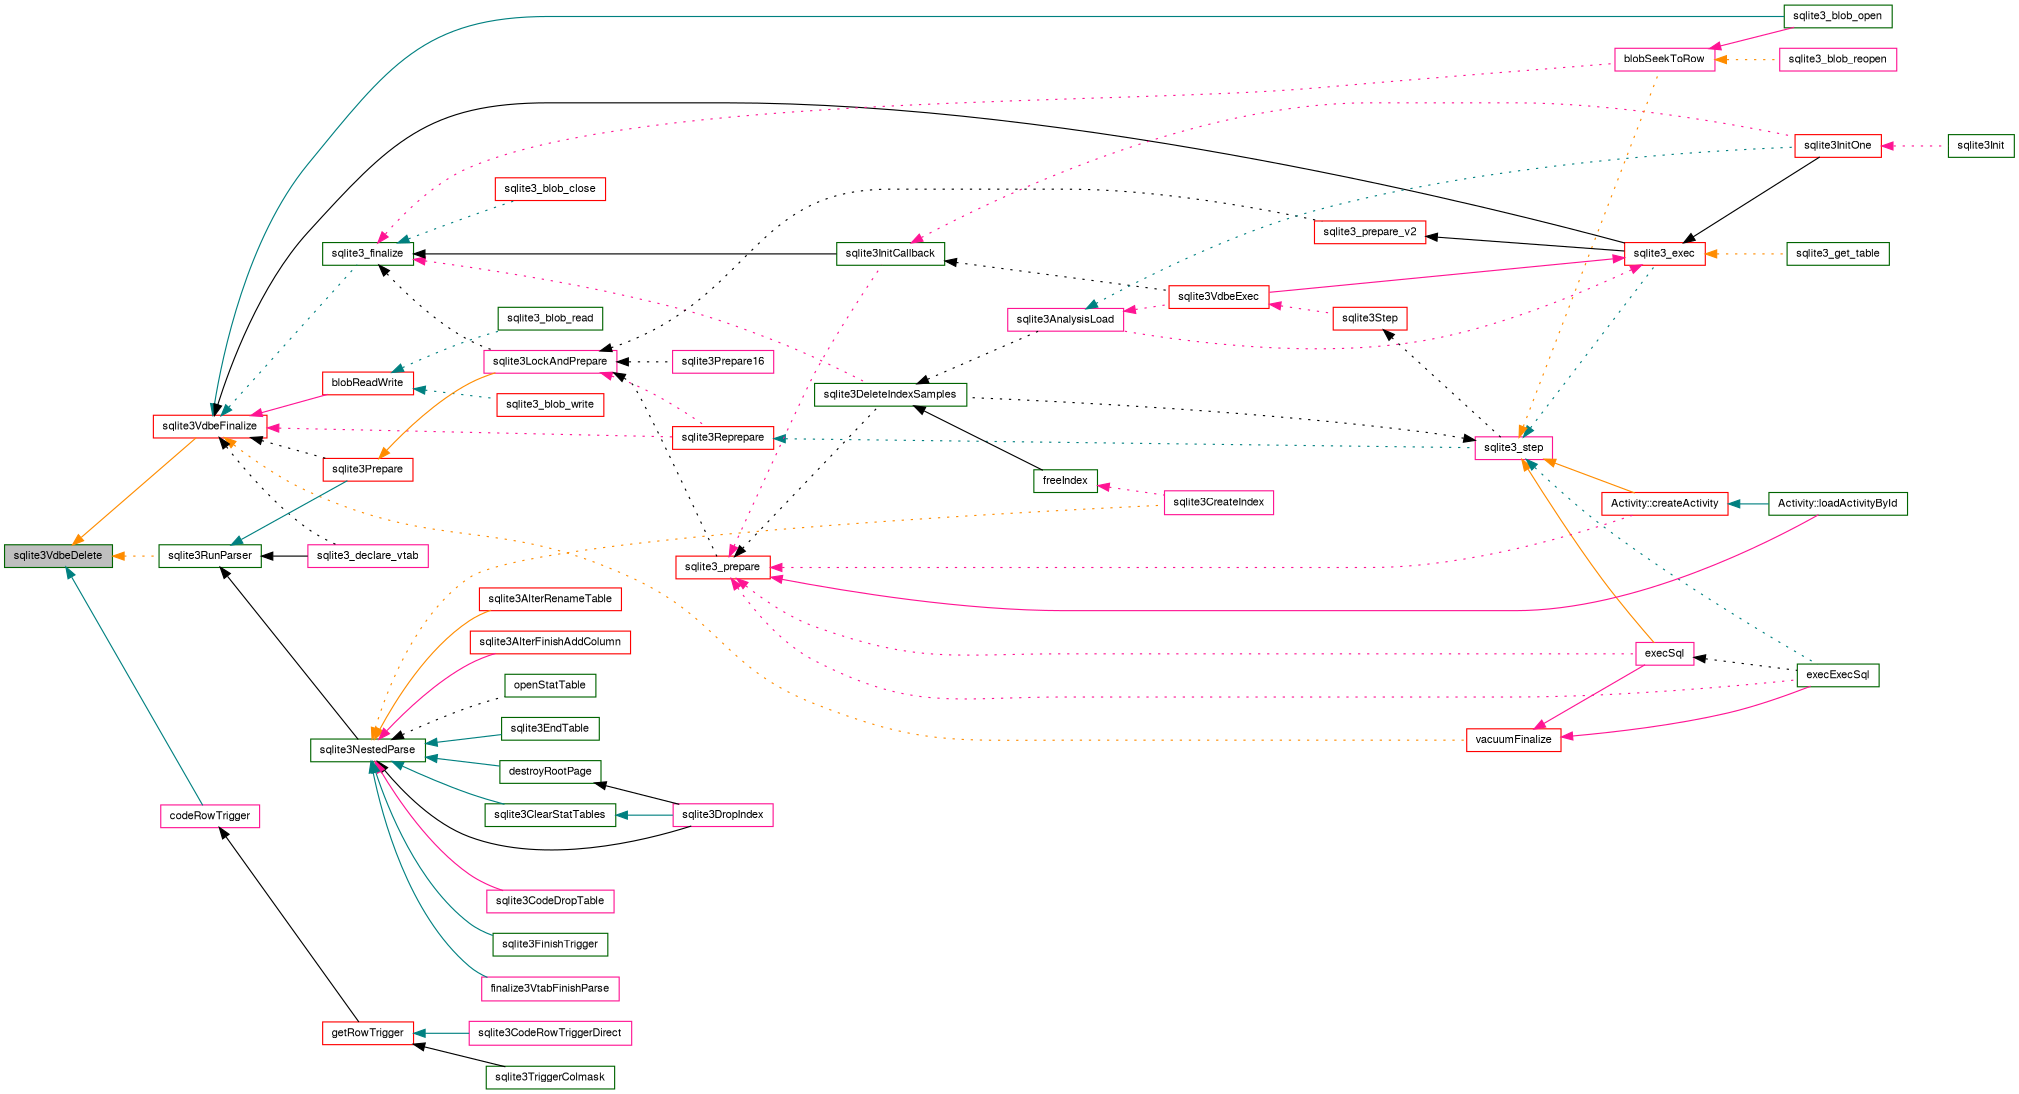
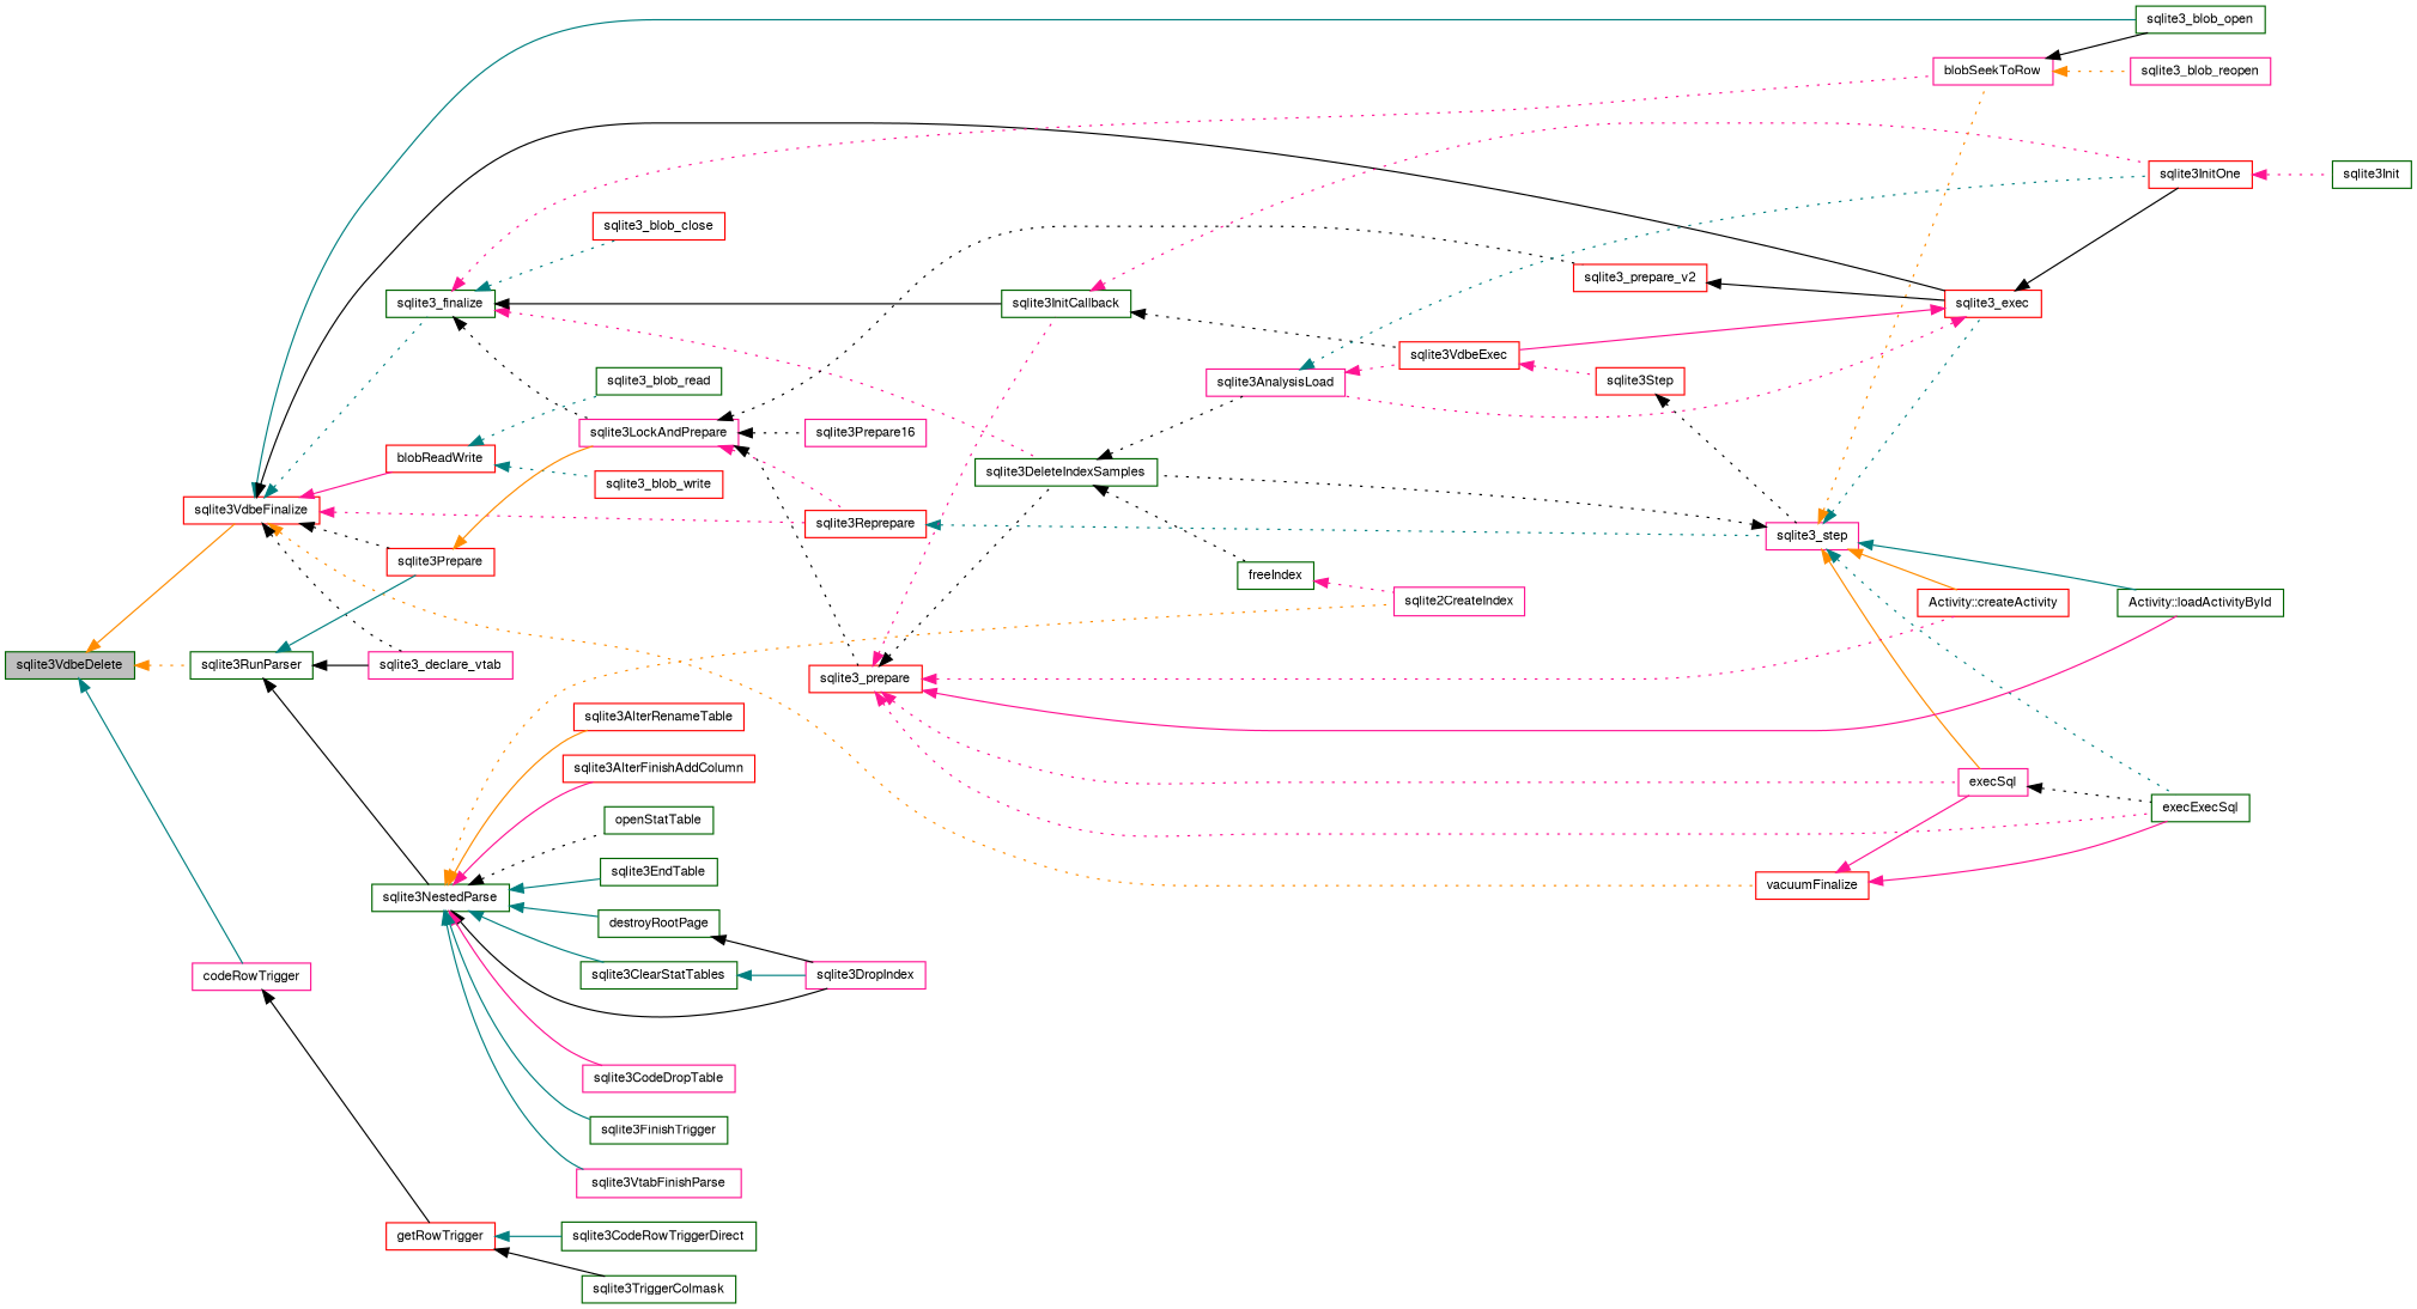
  digraph {
    rankdir=LR
    node [color=darkgreen fillcolor=white fontname=FreeSans fontsize=10 shape=record style=filled]
    edge [color=black dir=back fontname=FreeSans fontsize=10 labelfontname=FreeSans labelfontsize=10 style=dotted]
    n1 [fillcolor=grey75 fontcolor=black height=0.2 label=sqlite3VdbeDelete width=0.4]
    n2 [color=red height=0.2 label=sqlite3VdbeFinalize width=0.4]
    n3 [color=deeppink height=0.2 label=codeRowTrigger width=0.4]
    n4 [height=0.2 label=sqlite3RunParser width=0.4]
    n5 [height=0.2 label=sqlite3_finalize width=0.4]
    n6 [height=0.2 label=sqlite3_blob_open width=0.4]
    n7 [color=red height=0.2 label=sqlite3_exec width=0.4]
    n8 [color=red height=0.2 label=sqlite3Reprepare width=0.4]
    n9 [color=red height=0.2 label=blobReadWrite width=0.4]
    n10 [color=red height=0.2 label=sqlite3Prepare width=0.4]
    n11 [color=red height=0.2 label=vacuumFinalize width=0.4]
    n12 [color=deeppink height=0.2 label=sqlite3_declare_vtab width=0.4]
    n13 [color=red height=0.2 label=getRowTrigger width=0.4]
    n14 [height=0.2 label=sqlite3NestedParse width=0.4]
    n15 [color=deeppink height=0.2 label=blobSeekToRow width=0.4]
    n16 [color=red height=0.2 label=sqlite3_blob_close width=0.4]
    n17 [height=0.2 label=sqlite3DeleteIndexSamples width=0.4]
    n18 [height=0.2 label=sqlite3InitCallback width=0.4]
    n19 [color=deeppink height=0.2 label=sqlite3LockAndPrepare width=0.4]
    n20 [color=deeppink height=0.2 label=sqlite3AnalysisLoad width=0.4]
    n21 [color=red height=0.2 label=sqlite3VdbeExec width=0.4]
    n22 [color=red height=0.2 label=sqlite3InitOne width=0.4]
-   n23 [height=0.2 label=sqlite3_get_table width=0.4]
    n24 [color=deeppink height=0.2 label=sqlite3_step width=0.4]
    n25 [height=0.2 label=sqlite3_blob_read width=0.4]
    n26 [color=red height=0.2 label=sqlite3_blob_write width=0.4]
    n27 [color=deeppink height=0.2 label=execSql width=0.4]
    n28 [height=0.2 label=execExecSql width=0.4]
    n29 [color=deeppink height=0.2 label=sqlite3_blob_reopen width=0.4]
    n30 [height=0.2 label=freeIndex width=0.4]
    n31 [color=red height=0.2 label=sqlite3_prepare width=0.4]
    n32 [color=red height=0.2 label=sqlite3_prepare_v2 width=0.4]
    n33 [color=deeppink height=0.2 label=sqlite3Prepare16 width=0.4]
-   n34 [color=deeppink height=0.2 label=sqlite3CreateIndex width=0.4]
+   n34 [color=deeppink height=0.2 label=sqlite2CreateIndex width=0.4]
    n35 [color=red height=0.2 label=sqlite3Step width=0.4]
    n36 [height=0.2 label=sqlite3Init width=0.4]
    n37 [color=red height=0.2 label="Activity::createActivity" width=0.4]
    n38 [height=0.2 label="Activity::loadActivityById" width=0.4]
-   n39 [color=deeppink height=0.2 label=sqlite3CodeRowTriggerDirect width=0.4]
+   n39 [height=0.2 label=sqlite3CodeRowTriggerDirect width=0.4]
    n40 [height=0.2 label=sqlite3TriggerColmask width=0.4]
    n41 [color=red height=0.2 label=sqlite3AlterRenameTable width=0.4]
    n42 [color=red height=0.2 label=sqlite3AlterFinishAddColumn width=0.4]
    n43 [height=0.2 label=openStatTable width=0.4]
    n44 [height=0.2 label=sqlite3EndTable width=0.4]
    n45 [height=0.2 label=destroyRootPage width=0.4]
    n46 [color=deeppink height=0.2 label=sqlite3DropIndex width=0.4]
    n47 [height=0.2 label=sqlite3ClearStatTables width=0.4]
    n48 [color=deeppink height=0.2 label=sqlite3CodeDropTable width=0.4]
    n49 [height=0.2 label=sqlite3FinishTrigger width=0.4]
-   n50 [color=deeppink height=0.2 label=finalize3VtabFinishParse width=0.4]
+   n50 [color=deeppink height=0.2 label=sqlite3VtabFinishParse width=0.4]
    n1 -> n2 [color=darkorange style=solid]
    n1 -> n3 [color=teal style=solid]
    n1 -> n4 [color=darkorange]
    n2 -> n5 [color=teal]
    n2 -> n6 [color=teal style=solid]
    n2 -> n7 [style=solid]
    n2 -> n8 [color=deeppink]
    n2 -> n9 [color=deeppink style=solid]
    n2 -> n10
    n2 -> n11 [color=darkorange]
    n2 -> n12
    n3 -> n13 [style=solid]
    n4 -> n10 [color=teal style=solid]
    n4 -> n12 [style=solid]
    n4 -> n14 [style=solid]
    n5 -> n15 [color=deeppink]
    n5 -> n16 [color=teal]
    n5 -> n17 [color=deeppink]
    n5 -> n18 [style=solid]
    n5 -> n19
    n7 -> n20 [color=deeppink]
    n7 -> n21 [color=deeppink style=solid]
    n7 -> n22 [style=solid]
-   n7 -> n23 [color=darkorange]
    n8 -> n24 [color=teal]
    n9 -> n25 [color=teal]
    n9 -> n26 [color=teal]
    n10 -> n19 [color=darkorange style=solid]
    n11 -> n27 [color=deeppink style=solid]
    n11 -> n28 [color=deeppink style=solid]
    n13 -> n39 [color=teal style=solid]
    n13 -> n40 [style=solid]
    n14 -> n34 [color=darkorange]
    n14 -> n41 [color=darkorange style=solid]
    n14 -> n42 [color=deeppink style=solid]
    n14 -> n43
    n14 -> n44 [color=teal style=solid]
    n14 -> n45 [color=teal style=solid]
    n14 -> n46 [style=solid]
    n14 -> n47 [color=teal style=solid]
    n14 -> n48 [color=deeppink style=solid]
    n14 -> n49 [color=teal style=solid]
    n14 -> n50 [color=teal style=solid]
-   n15 -> n6 [color=deeppink style=solid]
+   n15 -> n6 [style=solid]
    n15 -> n29 [color=darkorange]
    n17 -> n20
-   n17 -> n30 [style=solid]
+   n17 -> n30
    n18 -> n21
    n18 -> n22 [color=deeppink]
    n19 -> n8 [color=deeppink]
    n19 -> n31
    n19 -> n32
    n19 -> n33
    n20 -> n21 [color=deeppink]
    n20 -> n22 [color=teal]
    n21 -> n35 [color=deeppink]
    n22 -> n36 [color=deeppink]
    n24 -> n7 [color=teal]
    n24 -> n15 [color=darkorange]
    n24 -> n17
    n24 -> n27 [color=darkorange style=solid]
    n24 -> n28 [color=teal]
    n24 -> n37 [color=darkorange style=solid]
-   n37 -> n38 [color=teal style=solid]
+   n24 -> n38 [color=teal style=solid]
    n27 -> n28
    n30 -> n34 [color=deeppink]
    n31 -> n17
    n31 -> n18 [color=deeppink]
    n31 -> n27 [color=deeppink]
    n31 -> n28 [color=deeppink]
    n31 -> n37 [color=deeppink]
    n31 -> n38 [color=deeppink style=solid]
    n32 -> n7 [style=solid]
    n35 -> n24
    n45 -> n46 [style=solid]
    n47 -> n46 [color=teal style=solid]
  }
